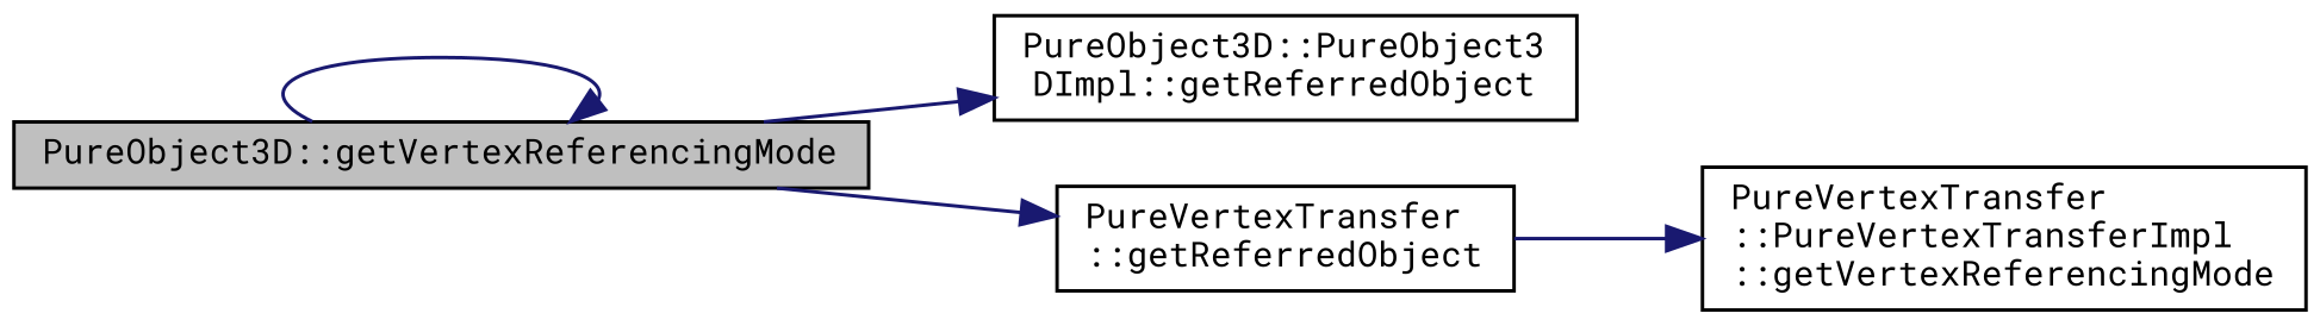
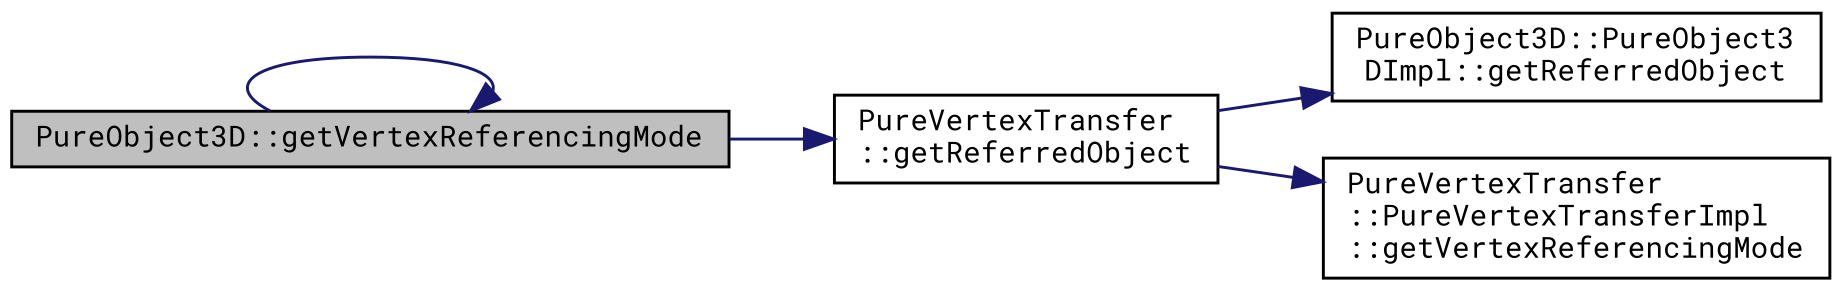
  digraph {
    fontname="Roboto Mono"
    rankdir=LR
    node [color=black fillcolor=white fontname="Roboto Mono" fontsize=10 shape=record style=filled]
    edge [color=midnightblue fontname="Roboto Mono" fontsize=10 labelfontname=Helvetica labelfontsize=10 style=solid]
    n1 [fillcolor=grey75 fontcolor=black height=0.2 label="PureObject3D::getVertexReferencingMode" width=0.4]
    n2 [height=0.2 label="PureObject3D::PureObject3\lDImpl::getReferredObject" width=0.4]
    n3 [height=0.2 label="PureVertexTransfer\l::getReferredObject" width=0.4]
    n4 [height=0.2 label="PureVertexTransfer\l::PureVertexTransferImpl\l::getVertexReferencingMode" width=0.4]
    n1 -> n1
-   n1 -> n2
+   n3 -> n2
    n1 -> n3
    n3 -> n4
  }
